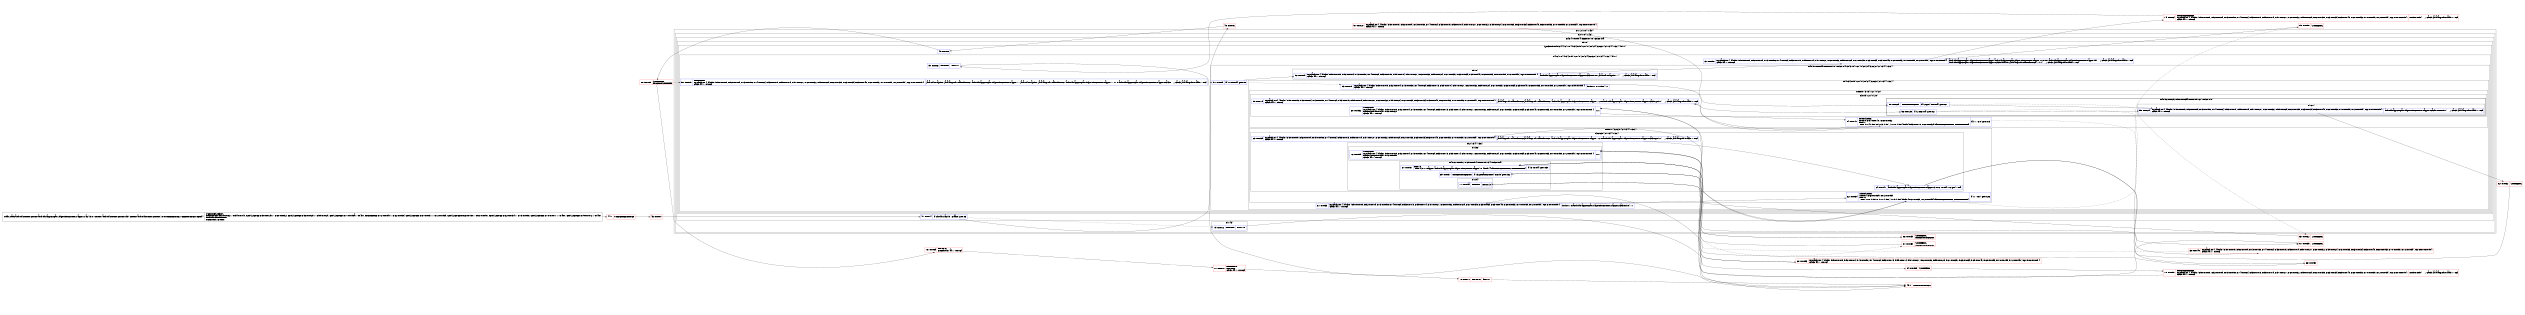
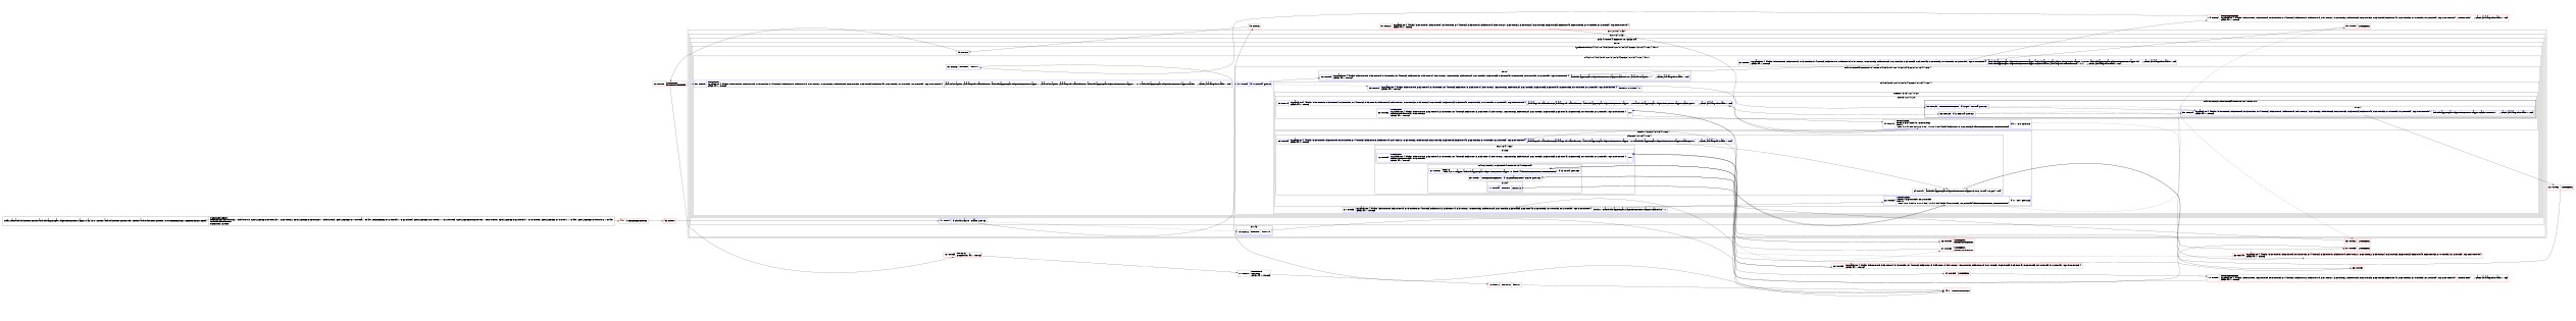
  digraph {
    rankdir=LR
    node [color=blue shape=record]
    n1 [label="{52\:\ 0x000d|TryCatch #0 \{, blocks: (B:50:0x0009, B:52:0x000d, B:73:0x005e, B:74:0x006d, B:53:0x0015, B:55:0x001d, B:57:0x0027, B:60:0x0032, B:59:0x002d, B:61:0x0035, B:63:0x003f, B:65:0x0049, B:68:0x0053, B:70:0x0059, B:72:0x005b), top: B:80:0x0009 \}\lCatch: all \-\> 0x006f\l|androidx.appcompat.widget.TintContextWrapper.sCache = new java.util.ArrayList\<\>()     \/\/ Catch: java.lang.Throwable \-\> L6f\l}"]
    n2 [label="{59\:\ 0x002d|TryCatch #0 \{, blocks: (B:50:0x0009, B:52:0x000d, B:73:0x005e, B:74:0x006d, B:53:0x0015, B:55:0x001d, B:57:0x0027, B:60:0x0032, B:59:0x002d, B:61:0x0035, B:63:0x003f, B:65:0x0049, B:68:0x0053, B:70:0x0059, B:72:0x005b), top: B:80:0x0009 \}\lCatch: all \-\> 0x006f\l|androidx.appcompat.widget.TintContextWrapper.sCache.remove(r1)     \/\/ Catch: java.lang.Throwable \-\> L6f\l}"]
    n3 [label="{56\:\ 0x0025|if (r2 == null) goto L21\l}"]
-   n4 [label="{58\:\ 0x002b|TYPE_TO_REGION\l|if (r2.get() == null) goto L21\l}"]
+   n4 [label="{58\:\ 0x002b|ADDED_TO_REGION\l|if (r2.get() == null) goto L21\l}"]
    n5 [label="{55\:\ 0x001d|TryCatch #0 \{, blocks: (B:50:0x0009, B:52:0x000d, B:73:0x005e, B:74:0x006d, B:53:0x0015, B:55:0x001d, B:57:0x0027, B:60:0x0032, B:59:0x002d, B:61:0x0035, B:63:0x003f, B:65:0x0049, B:68:0x0053, B:70:0x0059, B:72:0x005b), top: B:80:0x0009 \}\lCatch: all \-\> 0x006f\l|java.lang.ref.WeakReference java.lang.ref.WeakReference\<androidx.appcompat.widget.TintContextWrapper\> r2 = androidx.appcompat.widget.TintContextWrapper.sCache.get(r1)     \/\/ Catch: java.lang.Throwable \-\> L6f\l}"]
    n6 [label="{60\:\ 0x0032|LOOP_END\lTryCatch #0 \{, blocks: (B:50:0x0009, B:52:0x000d, B:73:0x005e, B:74:0x006d, B:53:0x0015, B:55:0x001d, B:57:0x0027, B:60:0x0032, B:59:0x002d, B:61:0x0035, B:63:0x003f, B:65:0x0049, B:68:0x0053, B:70:0x0059, B:72:0x005b), top: B:80:0x0009 \}\lLOOP:0: B:54:0x001b\-\>B:60:0x0032\lCatch: all \-\> 0x006f\l|r1\-\-\l}"]
    n7 [label="{54\:\ 0x001b|LOOP_START\lLOOP:0: B:54:0x001b\-\>B:60:0x0032\lPHI: r1 \l  PHI: (r1v4 'i' int) = (r1v3 'i' int), (r1v10 'i' int) binds: [B:53:0x0015, B:60:0x0032] A[DONT_GENERATE, DONT_INLINE]\l|if (r1 \>= 0) goto L15\l}"]
    n8 [label="{71\:\ 0x005a|RETURN\l|return r3\l}"]
    n9 [label="{67\:\ 0x0051|PHI: r3 \l  PHI: (r3v1 'wrapper' androidx.appcompat.widget.TintContextWrapper) =  binds: [] A[DONT_GENERATE, DONT_INLINE]\l|if (r3 != null) goto L30\l}"]
    n10 [label="{69\:\ 0x0057|ADDED_TO_REGION\l|if (r3.getBaseContext() == r5) goto L32\l}"]
    n11 [label="{72\:\ 0x005b|LOOP_END\lTryCatch #0 \{, blocks: (B:50:0x0009, B:52:0x000d, B:73:0x005e, B:74:0x006d, B:53:0x0015, B:55:0x001d, B:57:0x0027, B:60:0x0032, B:59:0x002d, B:61:0x0035, B:63:0x003f, B:65:0x0049, B:68:0x0053, B:70:0x0059, B:72:0x005b), top: B:80:0x0009 \}\lLOOP:1: B:62:0x003d\-\>B:72:0x005b\lCatch: all \-\> 0x006f\l|r1\-\-\l}"]
    n12 [label="{63\:\ 0x003f|TryCatch #0 \{, blocks: (B:50:0x0009, B:52:0x000d, B:73:0x005e, B:74:0x006d, B:53:0x0015, B:55:0x001d, B:57:0x0027, B:60:0x0032, B:59:0x002d, B:61:0x0035, B:63:0x003f, B:65:0x0049, B:68:0x0053, B:70:0x0059, B:72:0x005b), top: B:80:0x0009 \}\lCatch: all \-\> 0x006f\l|java.lang.ref.WeakReference java.lang.ref.WeakReference\<androidx.appcompat.widget.TintContextWrapper\> r2 = androidx.appcompat.widget.TintContextWrapper.sCache.get(r1)     \/\/ Catch: java.lang.Throwable \-\> L6f\l}"]
    n13 [label="{64\:\ 0x0047|androidx.appcompat.widget.TintContextWrapper r3 = r2 != null ? r2.get() : null\l}"]
    n14 [label="{62\:\ 0x003d|LOOP_START\lLOOP:1: B:62:0x003d\-\>B:72:0x005b\lPHI: r1 \l  PHI: (r1v8 'i' int) = (r1v7 'i' int), (r1v9 'i' int) binds: [B:61:0x0035, B:72:0x005b] A[DONT_GENERATE, DONT_INLINE]\l|if (r1 \>= 0) goto L26\l}"]
    n15 [label="{53\:\ 0x0015|TryCatch #0 \{, blocks: (B:50:0x0009, B:52:0x000d, B:73:0x005e, B:74:0x006d, B:53:0x0015, B:55:0x001d, B:57:0x0027, B:60:0x0032, B:59:0x002d, B:61:0x0035, B:63:0x003f, B:65:0x0049, B:68:0x0053, B:70:0x0059, B:72:0x005b), top: B:80:0x0009 \}\lCatch: all \-\> 0x006f\l|int int r1 = r1.size() \- 1\l}"]
    n16 [label="{61\:\ 0x0035|TryCatch #0 \{, blocks: (B:50:0x0009, B:52:0x000d, B:73:0x005e, B:74:0x006d, B:53:0x0015, B:55:0x001d, B:57:0x0027, B:60:0x0032, B:59:0x002d, B:61:0x0035, B:63:0x003f, B:65:0x0049, B:68:0x0053, B:70:0x0059, B:72:0x005b), top: B:80:0x0009 \}\lCatch: all \-\> 0x006f\l|int int r1 = androidx.appcompat.widget.TintContextWrapper.sCache.size() \- 1\l}"]
    n17 [label="{51\:\ 0x000b|if (r1 == null) goto L8\l}"]
    n18 [label="{50\:\ 0x0009|TRY_ENTER\lTryCatch #0 \{, blocks: (B:50:0x0009, B:52:0x000d, B:73:0x005e, B:74:0x006d, B:53:0x0015, B:55:0x001d, B:57:0x0027, B:60:0x0032, B:59:0x002d, B:61:0x0035, B:63:0x003f, B:65:0x0049, B:68:0x0053, B:70:0x0059, B:72:0x005b), top: B:80:0x0009 \}\lCatch: all \-\> 0x006f\l|java.util.ArrayList\<java.lang.ref.WeakReference\<androidx.appcompat.widget.TintContextWrapper\>\> java.util.ArrayList\<java.lang.ref.WeakReference\<androidx.appcompat.widget.TintContextWrapper\>\> r1 = androidx.appcompat.widget.TintContextWrapper.sCache     \/\/ Catch: java.lang.Throwable \-\> L6f\l}"]
    n19 [label="{73\:\ 0x005e|TryCatch #0 \{, blocks: (B:50:0x0009, B:52:0x000d, B:73:0x005e, B:74:0x006d, B:53:0x0015, B:55:0x001d, B:57:0x0027, B:60:0x0032, B:59:0x002d, B:61:0x0035, B:63:0x003f, B:65:0x0049, B:68:0x0053, B:70:0x0059, B:72:0x005b), top: B:80:0x0009 \}\lCatch: all \-\> 0x006f\l|androidx.appcompat.widget.TintContextWrapper androidx.appcompat.widget.TintContextWrapper r1 = new androidx.appcompat.widget.TintContextWrapper(r5)     \/\/ Catch: java.lang.Throwable \-\> L6f\landroidx.appcompat.widget.TintContextWrapper.sCache.add(new java.lang.ref.WeakReference\<\>(r1))     \/\/ Catch: java.lang.Throwable \-\> L6f\l}"]
    n20 [label="{75\:\ 0x006e|RETURN\l|return r1\l}"]
    n21 [label="{49\:\ 0x0008}"]
    n22 [label="{47\:\ 0x0004|if (shouldWrap(r5) != false) goto L3\l}"]
    n23 [label="{79\:\ 0x0072|RETURN\l|return r5\l}"]
    n24 [color=red label="{82\:\ 0x0032|SYNTHETIC\l}"]
    n25 [color=red label="{81\:\ 0x0035|SYNTHETIC\l}"]
    n26 [color=red label="{83\:\ 0x0032|SYNTHETIC\l}"]
    n27 [color=red label="{45\:\ ?|MTH_EXIT_BLOCK\l}"]
    n28 [color=red label="{68\:\ 0x0053|TryCatch #0 \{, blocks: (B:50:0x0009, B:52:0x000d, B:73:0x005e, B:74:0x006d, B:53:0x0015, B:55:0x001d, B:57:0x0027, B:60:0x0032, B:59:0x002d, B:61:0x0035, B:63:0x003f, B:65:0x0049, B:68:0x0053, B:70:0x0059, B:72:0x005b), top: B:80:0x0009 \}\lCatch: all \-\> 0x006f\l}"]
    n29 [color=red label="{86\:\ 0x005b|SYNTHETIC\lADDED_TO_REGION\l}"]
    n30 [color=red label="{84\:\ 0x0059|SYNTHETIC\l}"]
    n31 [color=red label="{87\:\ 0x005b|SYNTHETIC\lADDED_TO_REGION\l}"]
    n32 [color=red label="{65\:\ 0x0049|TryCatch #0 \{, blocks: (B:50:0x0009, B:52:0x000d, B:73:0x005e, B:74:0x006d, B:53:0x0015, B:55:0x001d, B:57:0x0027, B:60:0x0032, B:59:0x002d, B:61:0x0035, B:63:0x003f, B:65:0x0049, B:68:0x0053, B:70:0x0059, B:72:0x005b), top: B:80:0x0009 \}\lCatch: all \-\> 0x006f\l}"]
    n33 [color=red label="{66\:\ 0x0050}"]
    n34 [color=red label="{85\:\ 0x005e|SYNTHETIC\l}"]
    n35 [color=red label="{74\:\ 0x006d|DONT_GENERATE\lTryCatch #0 \{, blocks: (B:50:0x0009, B:52:0x000d, B:73:0x005e, B:74:0x006d, B:53:0x0015, B:55:0x001d, B:57:0x0027, B:60:0x0032, B:59:0x002d, B:61:0x0035, B:63:0x003f, B:65:0x0049, B:68:0x0053, B:70:0x0059, B:72:0x005b), top: B:80:0x0009 \}\lCatch: all \-\> 0x006f\l|monitor\-exit()     \/\/ Catch: java.lang.Throwable \-\> L6f\l}"]
    n36 [color=red label="{80\:\ 0x0009|SYNTHETIC\lEXC_TOP_SPLITTER\l}"]
    n37 [color=red label="{48\:\ 0x0006}"]
    n38 [color=red label="{76\:\ 0x006f|REMOVE\lExcHandler: all \-\> 0x006f\l}"]
    n39 [color=red label="{57\:\ 0x0027|TryCatch #0 \{, blocks: (B:50:0x0009, B:52:0x000d, B:73:0x005e, B:74:0x006d, B:53:0x0015, B:55:0x001d, B:57:0x0027, B:60:0x0032, B:59:0x002d, B:61:0x0035, B:63:0x003f, B:65:0x0049, B:68:0x0053, B:70:0x0059, B:72:0x005b), top: B:80:0x0009 \}\lCatch: all \-\> 0x006f\l}"]
    n40 [color=red label="{70\:\ 0x0059|DONT_GENERATE\lTryCatch #0 \{, blocks: (B:50:0x0009, B:52:0x000d, B:73:0x005e, B:74:0x006d, B:53:0x0015, B:55:0x001d, B:57:0x0027, B:60:0x0032, B:59:0x002d, B:61:0x0035, B:63:0x003f, B:65:0x0049, B:68:0x0053, B:70:0x0059, B:72:0x005b), top: B:80:0x0009 \}\lCatch: all \-\> 0x006f\l|monitor\-exit()     \/\/ Catch: java.lang.Throwable \-\> L6f\l}"]
    n41 [color=red label="{44\:\ ?|MTH_ENTER_BLOCK\l}"]
    n42 [color=red label="{46\:\ 0x0000}"]
    n43 [color=red label="{77\:\ 0x0070|TRY_LEAVE\lREMOVE\lCatch: all \-\> 0x006f\l}"]
    n44 [color=red label="{78\:\ 0x0071|REMOVE\l|throw r1\l}"]
    n45 [label="{public static android.content.Context androidx.appcompat.widget.TintContextWrapper.wrap((r5v0 'context' android.content.Context A[D('context' android.content.Context), IMMUTABLE_TYPE, METHOD_ARGUMENT]))  | USE_LINES_HINTS\lBACK_EDGE: B:60:0x0032 \-\> B:54:0x001b, CROSS_EDGE: B:58:0x002b \-\> B:60:0x0032, CROSS_EDGE: B:56:0x0025 \-\> B:59:0x002d, CROSS_EDGE: B:71:0x005a \-\> B:45:?, BACK_EDGE: B:72:0x005b \-\> B:62:0x003d, CROSS_EDGE: B:67:0x0051 \-\> B:72:0x005b, CROSS_EDGE: B:66:0x0050 \-\> B:67:0x0051, CROSS_EDGE: B:62:0x003d \-\> B:73:0x005e, CROSS_EDGE: B:78:0x0071 \-\> B:45:?, CROSS_EDGE: B:79:0x0072 \-\> B:45:?\lINLINE_NOT_NEEDED\lTYPE_VARS: EMPTY\l}" color=""]
    subgraph cluster_1 {
      label="R(1:(2:(1:8)|(1:43)))"
      subgraph cluster_2 {
        label="R(2:(1:8)|(1:43))"
        subgraph cluster_3 {
          label="IF [B:47:0x0004] THEN: R(1:8) ELSE: null"
          n22
          subgraph cluster_4 {
            label="R(1:8)"
            subgraph cluster_5 {
              label="Synchronized:R(2:4|(4:6|(1:8)(4:13|(3:15|(1:21)(0)|20)|24|(3:26|27|(2:(1:34)|(1:36))))|9|11))"
              n21
              subgraph cluster_6 {
                label="R(4:6|(1:8)(4:13|(3:15|(1:21)(0)|20)|24|(3:26|27|(2:(1:34)|(1:36))))|9|11)"
                n18
                n19
                n20
                subgraph cluster_7 {
                  label="IF [B:51:0x000b] THEN: R(1:8) ELSE: R(4:13|(3:15|(1:21)(0)|20)|24|(3:26|27|(2:(1:34)|(1:36))))"
                  n17
                  subgraph cluster_8 {
                    label="R(1:8)"
                    n1
                  }
                  subgraph cluster_9 {
                    label="R(4:13|(3:15|(1:21)(0)|20)|24|(3:26|27|(2:(1:34)|(1:36))))"
                    n15
                    n16
                    subgraph cluster_10 {
                      label="LOOP:0: (3:15|(1:21)(0)|20)"
                      n7
                      subgraph cluster_11 {
                        label="R(3:15|(1:21)(0)|20)"
                        n5
                        n6
                        subgraph cluster_12 {
                          label="IF [B:56:0x0025, B:58:0x002b] THEN: R(1:21) ELSE: R(0)"
                          n3
                          n4
                          subgraph cluster_13 {
                            label="R(1:21)"
                            n2
                          }
                          subgraph cluster_14 {
                            label="R(0)"
                          }
                        }
                      }
                    }
                    subgraph cluster_15 {
                      label="LOOP:1: (3:26|27|(2:(1:34)|(1:36)))"
                      n14
                      subgraph cluster_16 {
                        label="R(3:26|27|(2:(1:34)|(1:36)))"
                        n12
                        n13
                        subgraph cluster_17 {
                          label="R(2:(1:34)|(1:36))"
                          subgraph cluster_18 {
                            label="IF [B:67:0x0051, B:69:0x0057] THEN: R(1:34) ELSE: null"
                            n9
                            n10
                            subgraph cluster_19 {
                              label="R(1:34)"
                              n8
                            }
                          }
                          subgraph cluster_20 {
                            label="R(1:36)"
                            n11
                          }
                        }
                      }
                    }
                  }
                }
              }
            }
          }
        }
        subgraph cluster_21 {
          label="R(1:43)"
          n23
        }
      }
    }
    n1 -> n19
    n2 -> n24
    n3 -> n2
    n3 -> n25 [style=dashed]
    n4 -> n2
    n4 -> n26 [style=dashed]
    n5 -> n3
    n6 -> n7
    n7 -> n5
    n7 -> n25 [style=dashed]
    n8 -> n27
    n9 -> n28
    n9 -> n29 [style=dashed]
    n10 -> n30
    n10 -> n31 [style=dashed]
    n11 -> n14
    n12 -> n13
    n13 -> n32
    n13 -> n33
    n14 -> n12
    n14 -> n34 [style=dashed]
    n15 -> n7
    n16 -> n14
    n17 -> n1
    n17 -> n15 [style=dashed]
    n18 -> n17
    n19 -> n35
    n20 -> n27
    n21 -> n36
    n22 -> n23 [style=dashed]
    n22 -> n37
    n23 -> n27
    n24 -> n6
    n25 -> n16
    n26 -> n6
    n28 -> n10
    n29 -> n11
    n30 -> n40
    n31 -> n11
    n32 -> n9 [style=dashed]
    n33 -> n9
    n34 -> n19
    n35 -> n20
    n36 -> n18
    n36 -> n38
    n37 -> n21
    n38 -> n43
    n39 -> n4
    n40 -> n8
    n41 -> n42
    n42 -> n22
    n43 -> n44
    n44 -> n27
    n45 -> n41
  }
